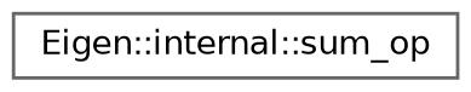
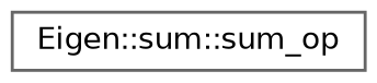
  digraph {
    rankdir=LR
-   n1 [color=grey40 fillcolor=white fontname=Helvetica fontsize=10 height=0.2 label="Eigen::internal::sum_op" shape=box style=filled width=0.4]
+   n1 [color=grey40 fillcolor=white fontname=Helvetica fontsize=10 height=0.2 label="Eigen::sum::sum_op" shape=box style=filled width=0.4]
  }
